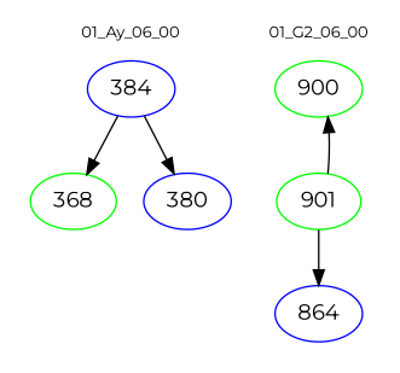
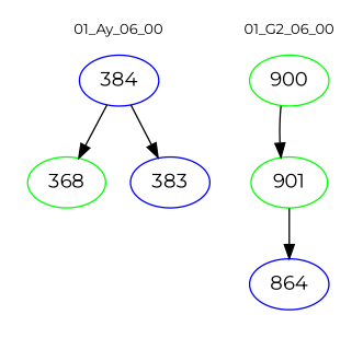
  digraph {
    fontname=Montserrat
    node [color=blue fontname=Montserrat]
    edge [color=black fontname=Montserrat]
    n1 [label=384]
    n2 [color=green label=368]
-   n3 [label=380]
+   n3 [label=383]
    n4 [color=green label=900]
    n5 [label=864]
    n6 [color=green label=901]
    subgraph cluster_1 {
      color=white
      fontsize=10
      label="01_Ay_06_00"
      n1
      n2
      n3
    }
    subgraph cluster_2 {
      color=white
      fontsize=10
      label="01_G2_06_00"
      n4
      n5
      n6
    }
    n1 -> n2
    n1 -> n3
-   n6 -> n4
+   n4 -> n6
    n6 -> n5
  }
